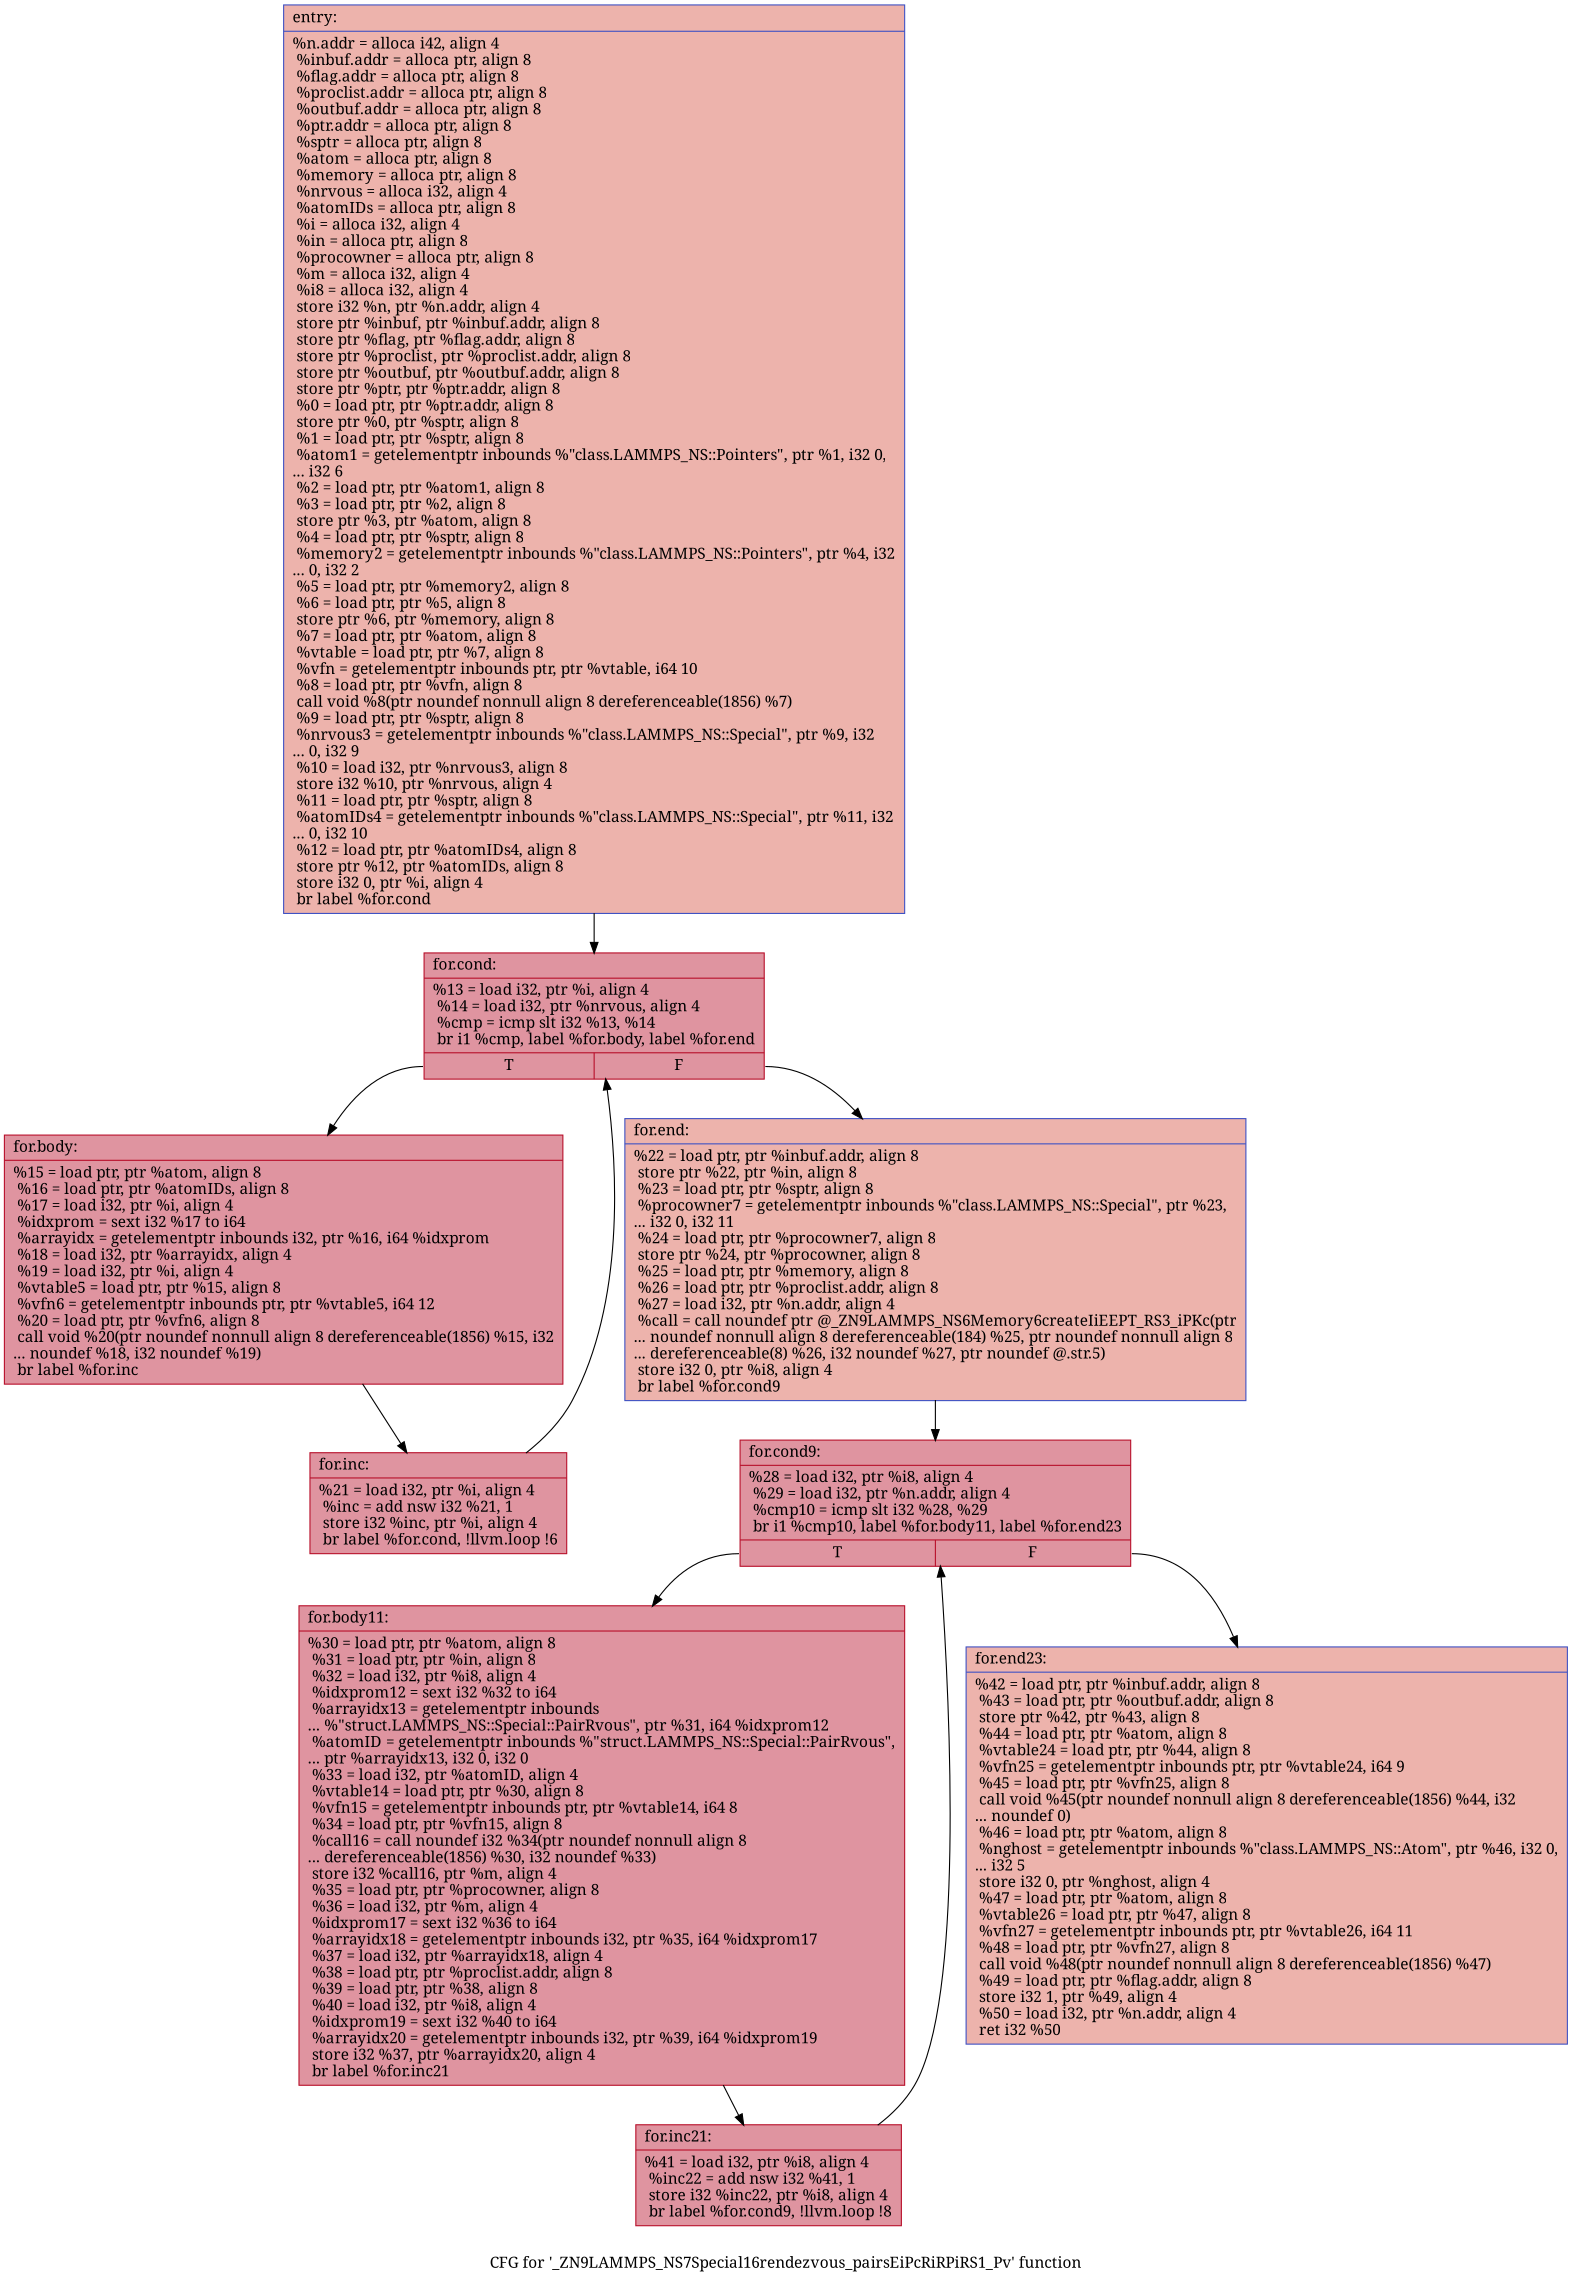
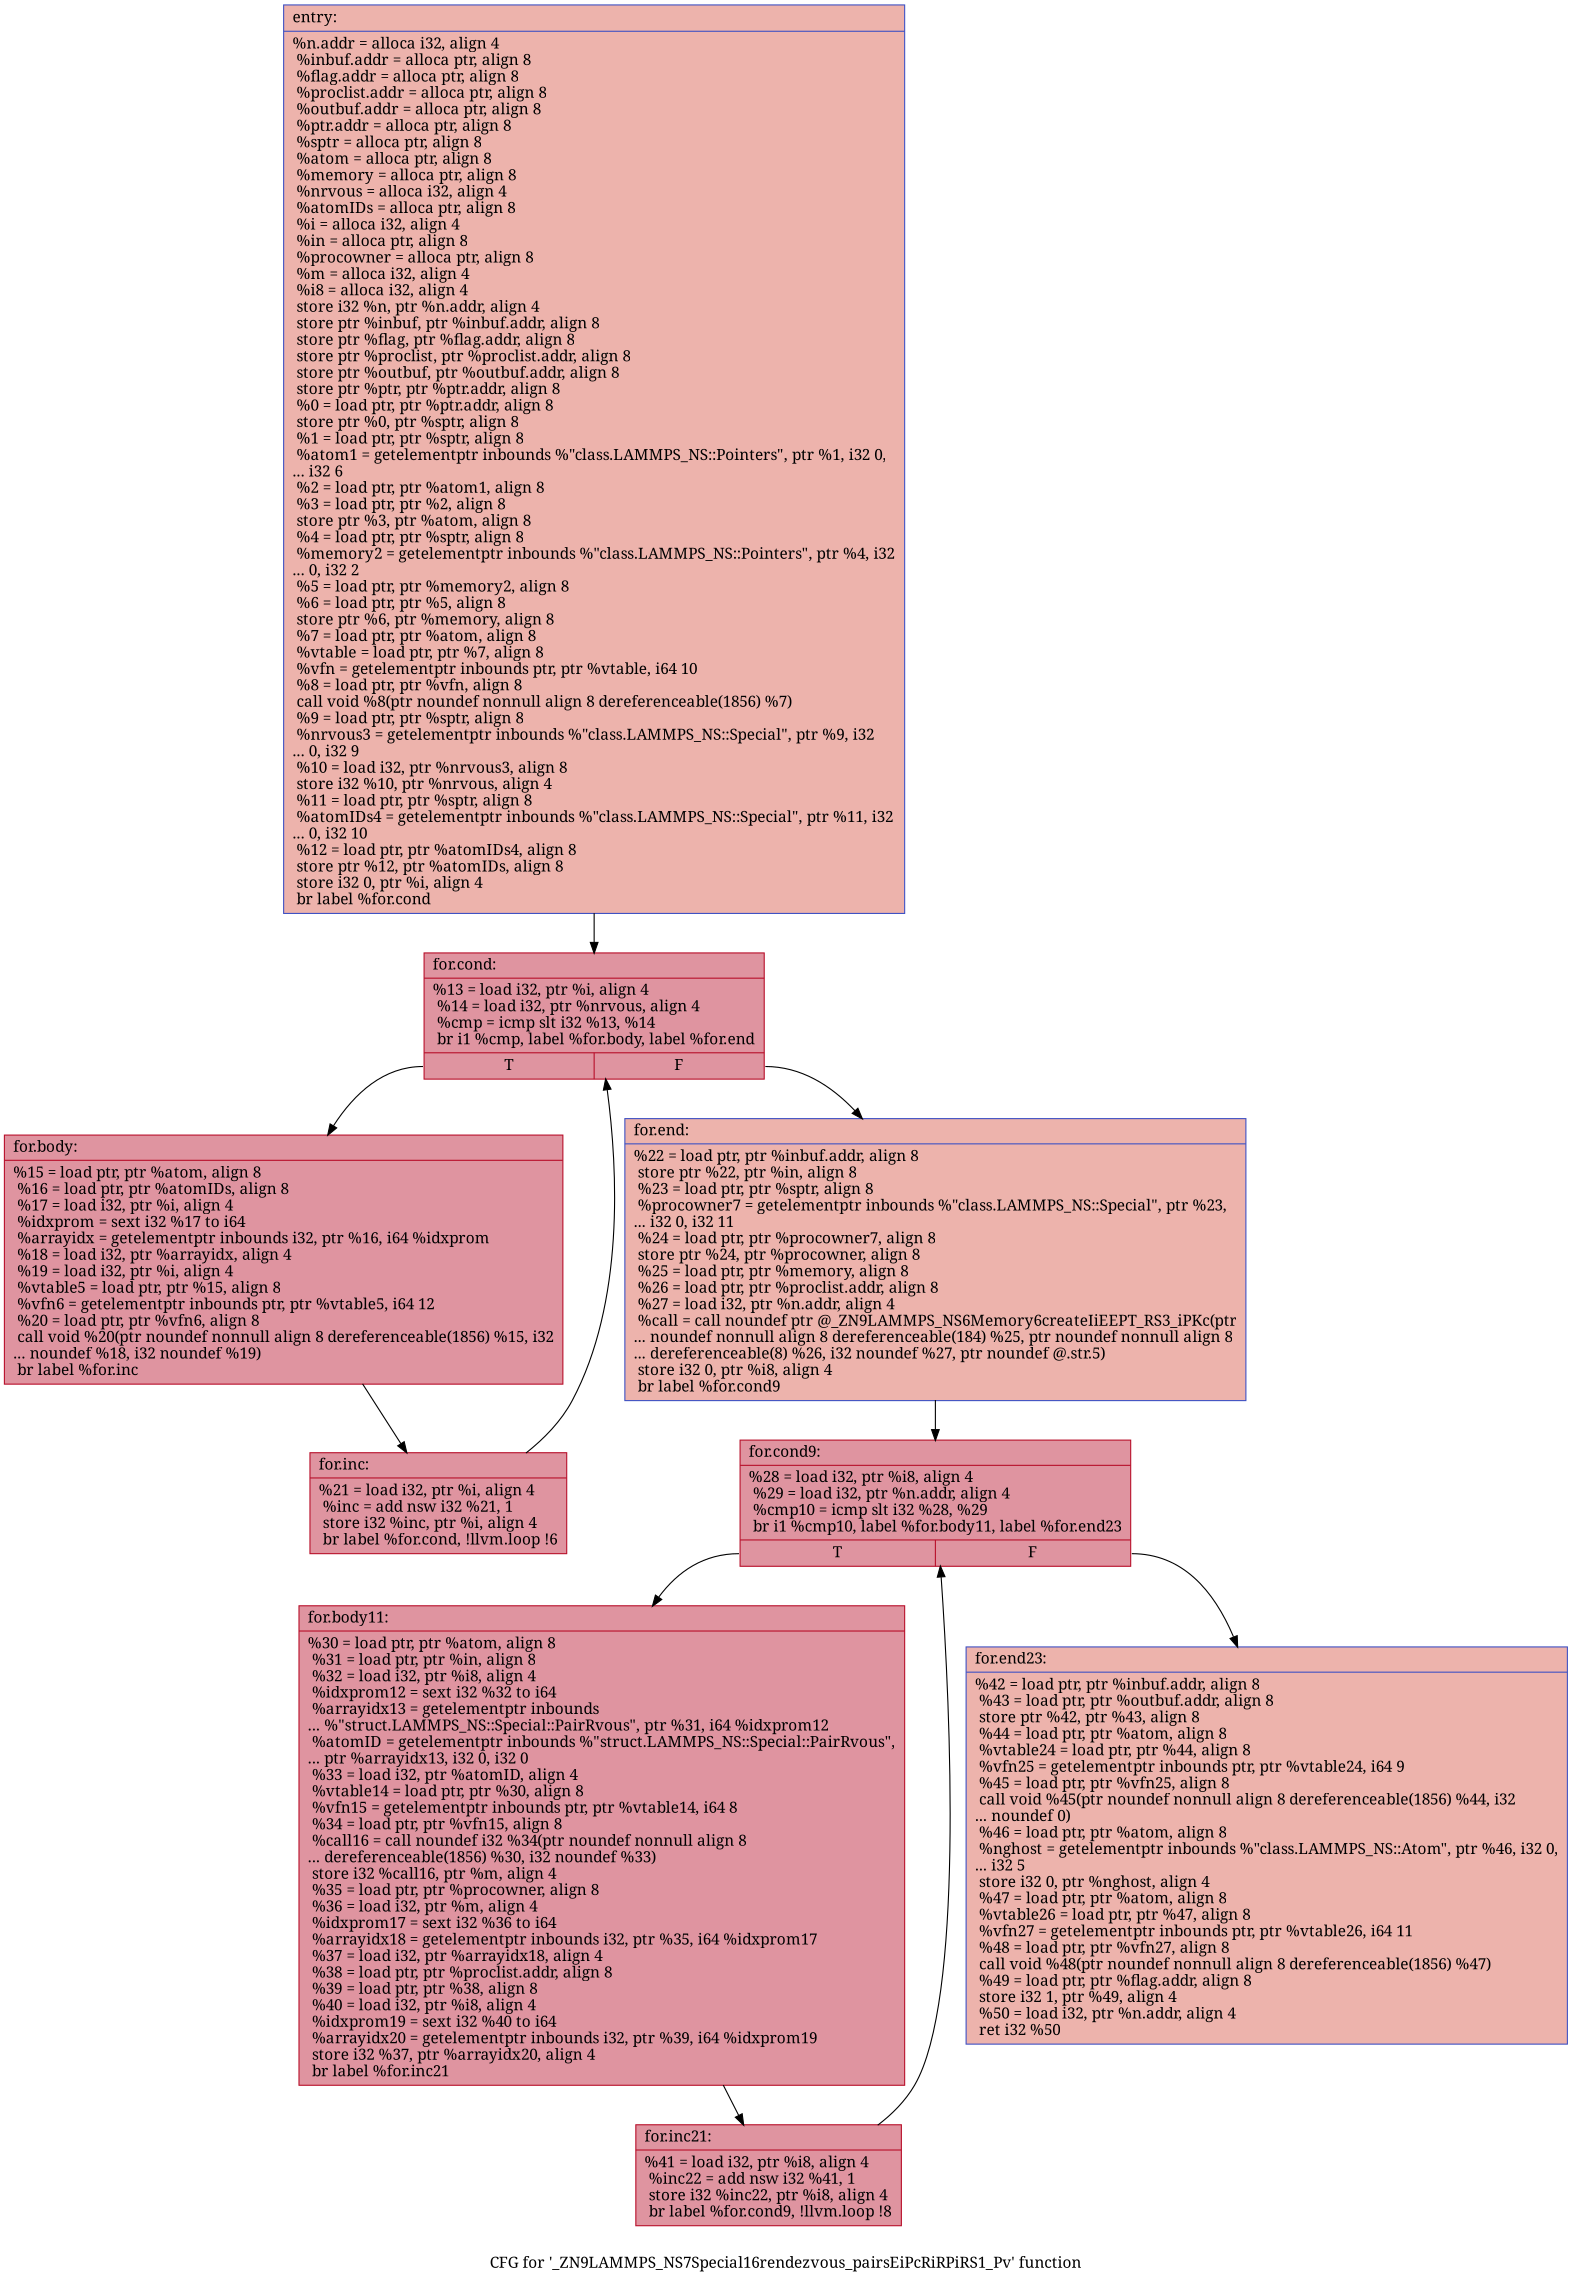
  digraph {
    label="CFG for '_ZN9LAMMPS_NS7Special16rendezvous_pairsEiPcRiRPiRS1_Pv' function"
    fontname="Noto Serif"
    node [color="#b70d28ff" fillcolor="#b70d2870" fontname="Noto Serif" shape=record style=filled]
    edge [fontname="Noto Serif"]
-   n1 [color="#3d50c3ff" fillcolor="#d6524470" label="{entry:\l|  %n.addr = alloca i42, align 4\l  %inbuf.addr = alloca ptr, align 8\l  %flag.addr = alloca ptr, align 8\l  %proclist.addr = alloca ptr, align 8\l  %outbuf.addr = alloca ptr, align 8\l  %ptr.addr = alloca ptr, align 8\l  %sptr = alloca ptr, align 8\l  %atom = alloca ptr, align 8\l  %memory = alloca ptr, align 8\l  %nrvous = alloca i32, align 4\l  %atomIDs = alloca ptr, align 8\l  %i = alloca i32, align 4\l  %in = alloca ptr, align 8\l  %procowner = alloca ptr, align 8\l  %m = alloca i32, align 4\l  %i8 = alloca i32, align 4\l  store i32 %n, ptr %n.addr, align 4\l  store ptr %inbuf, ptr %inbuf.addr, align 8\l  store ptr %flag, ptr %flag.addr, align 8\l  store ptr %proclist, ptr %proclist.addr, align 8\l  store ptr %outbuf, ptr %outbuf.addr, align 8\l  store ptr %ptr, ptr %ptr.addr, align 8\l  %0 = load ptr, ptr %ptr.addr, align 8\l  store ptr %0, ptr %sptr, align 8\l  %1 = load ptr, ptr %sptr, align 8\l  %atom1 = getelementptr inbounds %\"class.LAMMPS_NS::Pointers\", ptr %1, i32 0,\l... i32 6\l  %2 = load ptr, ptr %atom1, align 8\l  %3 = load ptr, ptr %2, align 8\l  store ptr %3, ptr %atom, align 8\l  %4 = load ptr, ptr %sptr, align 8\l  %memory2 = getelementptr inbounds %\"class.LAMMPS_NS::Pointers\", ptr %4, i32\l... 0, i32 2\l  %5 = load ptr, ptr %memory2, align 8\l  %6 = load ptr, ptr %5, align 8\l  store ptr %6, ptr %memory, align 8\l  %7 = load ptr, ptr %atom, align 8\l  %vtable = load ptr, ptr %7, align 8\l  %vfn = getelementptr inbounds ptr, ptr %vtable, i64 10\l  %8 = load ptr, ptr %vfn, align 8\l  call void %8(ptr noundef nonnull align 8 dereferenceable(1856) %7)\l  %9 = load ptr, ptr %sptr, align 8\l  %nrvous3 = getelementptr inbounds %\"class.LAMMPS_NS::Special\", ptr %9, i32\l... 0, i32 9\l  %10 = load i32, ptr %nrvous3, align 8\l  store i32 %10, ptr %nrvous, align 4\l  %11 = load ptr, ptr %sptr, align 8\l  %atomIDs4 = getelementptr inbounds %\"class.LAMMPS_NS::Special\", ptr %11, i32\l... 0, i32 10\l  %12 = load ptr, ptr %atomIDs4, align 8\l  store ptr %12, ptr %atomIDs, align 8\l  store i32 0, ptr %i, align 4\l  br label %for.cond\l}"]
+   n1 [color="#3d50c3ff" fillcolor="#d6524470" label="{entry:\l|  %n.addr = alloca i32, align 4\l  %inbuf.addr = alloca ptr, align 8\l  %flag.addr = alloca ptr, align 8\l  %proclist.addr = alloca ptr, align 8\l  %outbuf.addr = alloca ptr, align 8\l  %ptr.addr = alloca ptr, align 8\l  %sptr = alloca ptr, align 8\l  %atom = alloca ptr, align 8\l  %memory = alloca ptr, align 8\l  %nrvous = alloca i32, align 4\l  %atomIDs = alloca ptr, align 8\l  %i = alloca i32, align 4\l  %in = alloca ptr, align 8\l  %procowner = alloca ptr, align 8\l  %m = alloca i32, align 4\l  %i8 = alloca i32, align 4\l  store i32 %n, ptr %n.addr, align 4\l  store ptr %inbuf, ptr %inbuf.addr, align 8\l  store ptr %flag, ptr %flag.addr, align 8\l  store ptr %proclist, ptr %proclist.addr, align 8\l  store ptr %outbuf, ptr %outbuf.addr, align 8\l  store ptr %ptr, ptr %ptr.addr, align 8\l  %0 = load ptr, ptr %ptr.addr, align 8\l  store ptr %0, ptr %sptr, align 8\l  %1 = load ptr, ptr %sptr, align 8\l  %atom1 = getelementptr inbounds %\"class.LAMMPS_NS::Pointers\", ptr %1, i32 0,\l... i32 6\l  %2 = load ptr, ptr %atom1, align 8\l  %3 = load ptr, ptr %2, align 8\l  store ptr %3, ptr %atom, align 8\l  %4 = load ptr, ptr %sptr, align 8\l  %memory2 = getelementptr inbounds %\"class.LAMMPS_NS::Pointers\", ptr %4, i32\l... 0, i32 2\l  %5 = load ptr, ptr %memory2, align 8\l  %6 = load ptr, ptr %5, align 8\l  store ptr %6, ptr %memory, align 8\l  %7 = load ptr, ptr %atom, align 8\l  %vtable = load ptr, ptr %7, align 8\l  %vfn = getelementptr inbounds ptr, ptr %vtable, i64 10\l  %8 = load ptr, ptr %vfn, align 8\l  call void %8(ptr noundef nonnull align 8 dereferenceable(1856) %7)\l  %9 = load ptr, ptr %sptr, align 8\l  %nrvous3 = getelementptr inbounds %\"class.LAMMPS_NS::Special\", ptr %9, i32\l... 0, i32 9\l  %10 = load i32, ptr %nrvous3, align 8\l  store i32 %10, ptr %nrvous, align 4\l  %11 = load ptr, ptr %sptr, align 8\l  %atomIDs4 = getelementptr inbounds %\"class.LAMMPS_NS::Special\", ptr %11, i32\l... 0, i32 10\l  %12 = load ptr, ptr %atomIDs4, align 8\l  store ptr %12, ptr %atomIDs, align 8\l  store i32 0, ptr %i, align 4\l  br label %for.cond\l}"]
    n2 [label="{for.cond:\l|  %13 = load i32, ptr %i, align 4\l  %14 = load i32, ptr %nrvous, align 4\l  %cmp = icmp slt i32 %13, %14\l  br i1 %cmp, label %for.body, label %for.end\l|{<s0>T|<s1>F}}"]
    n3 [label="{for.body:\l|  %15 = load ptr, ptr %atom, align 8\l  %16 = load ptr, ptr %atomIDs, align 8\l  %17 = load i32, ptr %i, align 4\l  %idxprom = sext i32 %17 to i64\l  %arrayidx = getelementptr inbounds i32, ptr %16, i64 %idxprom\l  %18 = load i32, ptr %arrayidx, align 4\l  %19 = load i32, ptr %i, align 4\l  %vtable5 = load ptr, ptr %15, align 8\l  %vfn6 = getelementptr inbounds ptr, ptr %vtable5, i64 12\l  %20 = load ptr, ptr %vfn6, align 8\l  call void %20(ptr noundef nonnull align 8 dereferenceable(1856) %15, i32\l... noundef %18, i32 noundef %19)\l  br label %for.inc\l}"]
    n4 [color="#3d50c3ff" fillcolor="#d6524470" label="{for.end:\l|  %22 = load ptr, ptr %inbuf.addr, align 8\l  store ptr %22, ptr %in, align 8\l  %23 = load ptr, ptr %sptr, align 8\l  %procowner7 = getelementptr inbounds %\"class.LAMMPS_NS::Special\", ptr %23,\l... i32 0, i32 11\l  %24 = load ptr, ptr %procowner7, align 8\l  store ptr %24, ptr %procowner, align 8\l  %25 = load ptr, ptr %memory, align 8\l  %26 = load ptr, ptr %proclist.addr, align 8\l  %27 = load i32, ptr %n.addr, align 4\l  %call = call noundef ptr @_ZN9LAMMPS_NS6Memory6createIiEEPT_RS3_iPKc(ptr\l... noundef nonnull align 8 dereferenceable(184) %25, ptr noundef nonnull align 8\l... dereferenceable(8) %26, i32 noundef %27, ptr noundef @.str.5)\l  store i32 0, ptr %i8, align 4\l  br label %for.cond9\l}"]
    n5 [label="{for.inc:\l|  %21 = load i32, ptr %i, align 4\l  %inc = add nsw i32 %21, 1\l  store i32 %inc, ptr %i, align 4\l  br label %for.cond, !llvm.loop !6\l}"]
    n6 [label="{for.cond9:\l|  %28 = load i32, ptr %i8, align 4\l  %29 = load i32, ptr %n.addr, align 4\l  %cmp10 = icmp slt i32 %28, %29\l  br i1 %cmp10, label %for.body11, label %for.end23\l|{<s0>T|<s1>F}}"]
    n7 [label="{for.body11:\l|  %30 = load ptr, ptr %atom, align 8\l  %31 = load ptr, ptr %in, align 8\l  %32 = load i32, ptr %i8, align 4\l  %idxprom12 = sext i32 %32 to i64\l  %arrayidx13 = getelementptr inbounds\l... %\"struct.LAMMPS_NS::Special::PairRvous\", ptr %31, i64 %idxprom12\l  %atomID = getelementptr inbounds %\"struct.LAMMPS_NS::Special::PairRvous\",\l... ptr %arrayidx13, i32 0, i32 0\l  %33 = load i32, ptr %atomID, align 4\l  %vtable14 = load ptr, ptr %30, align 8\l  %vfn15 = getelementptr inbounds ptr, ptr %vtable14, i64 8\l  %34 = load ptr, ptr %vfn15, align 8\l  %call16 = call noundef i32 %34(ptr noundef nonnull align 8\l... dereferenceable(1856) %30, i32 noundef %33)\l  store i32 %call16, ptr %m, align 4\l  %35 = load ptr, ptr %procowner, align 8\l  %36 = load i32, ptr %m, align 4\l  %idxprom17 = sext i32 %36 to i64\l  %arrayidx18 = getelementptr inbounds i32, ptr %35, i64 %idxprom17\l  %37 = load i32, ptr %arrayidx18, align 4\l  %38 = load ptr, ptr %proclist.addr, align 8\l  %39 = load ptr, ptr %38, align 8\l  %40 = load i32, ptr %i8, align 4\l  %idxprom19 = sext i32 %40 to i64\l  %arrayidx20 = getelementptr inbounds i32, ptr %39, i64 %idxprom19\l  store i32 %37, ptr %arrayidx20, align 4\l  br label %for.inc21\l}"]
    n8 [color="#3d50c3ff" fillcolor="#d6524470" label="{for.end23:\l|  %42 = load ptr, ptr %inbuf.addr, align 8\l  %43 = load ptr, ptr %outbuf.addr, align 8\l  store ptr %42, ptr %43, align 8\l  %44 = load ptr, ptr %atom, align 8\l  %vtable24 = load ptr, ptr %44, align 8\l  %vfn25 = getelementptr inbounds ptr, ptr %vtable24, i64 9\l  %45 = load ptr, ptr %vfn25, align 8\l  call void %45(ptr noundef nonnull align 8 dereferenceable(1856) %44, i32\l... noundef 0)\l  %46 = load ptr, ptr %atom, align 8\l  %nghost = getelementptr inbounds %\"class.LAMMPS_NS::Atom\", ptr %46, i32 0,\l... i32 5\l  store i32 0, ptr %nghost, align 4\l  %47 = load ptr, ptr %atom, align 8\l  %vtable26 = load ptr, ptr %47, align 8\l  %vfn27 = getelementptr inbounds ptr, ptr %vtable26, i64 11\l  %48 = load ptr, ptr %vfn27, align 8\l  call void %48(ptr noundef nonnull align 8 dereferenceable(1856) %47)\l  %49 = load ptr, ptr %flag.addr, align 8\l  store i32 1, ptr %49, align 4\l  %50 = load i32, ptr %n.addr, align 4\l  ret i32 %50\l}"]
    n9 [label="{for.inc21:\l|  %41 = load i32, ptr %i8, align 4\l  %inc22 = add nsw i32 %41, 1\l  store i32 %inc22, ptr %i8, align 4\l  br label %for.cond9, !llvm.loop !8\l}"]
    n1 -> n2
    n2 -> n3 [tailport=s0]
    n2 -> n4 [tailport=s1]
    n3 -> n5
    n4 -> n6
    n5 -> n2
    n6 -> n7 [tailport=s0]
    n6 -> n8 [tailport=s1]
    n7 -> n9
    n9 -> n6
  }
